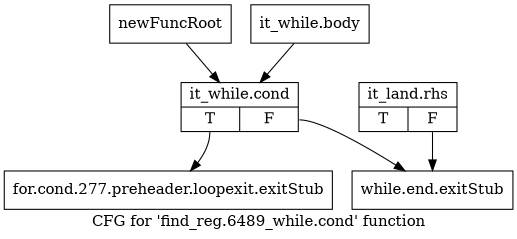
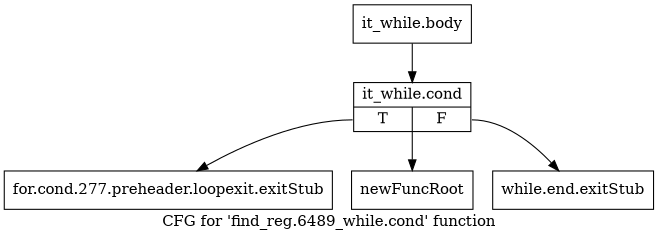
  digraph {
    label="CFG for 'find_reg.6489_while.cond' function"
    node [shape=record]
    n1 [label="{newFuncRoot}"]
    n2 [label="{it_while.cond|{<s0>T|<s1>F}}"]
    n3 [label="{for.cond.277.preheader.loopexit.exitStub}"]
    n4 [label="{while.end.exitStub}"]
-   n5 [label="{it_land.rhs|{<s0>T|<s1>F}}"]
    n6 [label="{it_while.body}"]
-   n1 -> n2
+   n2 -> n1
    n2 -> n3 [tailport=s0]
    n2 -> n4 [tailport=s1]
-   n5 -> n4 [tailport=s1]
    n6 -> n2
  }
